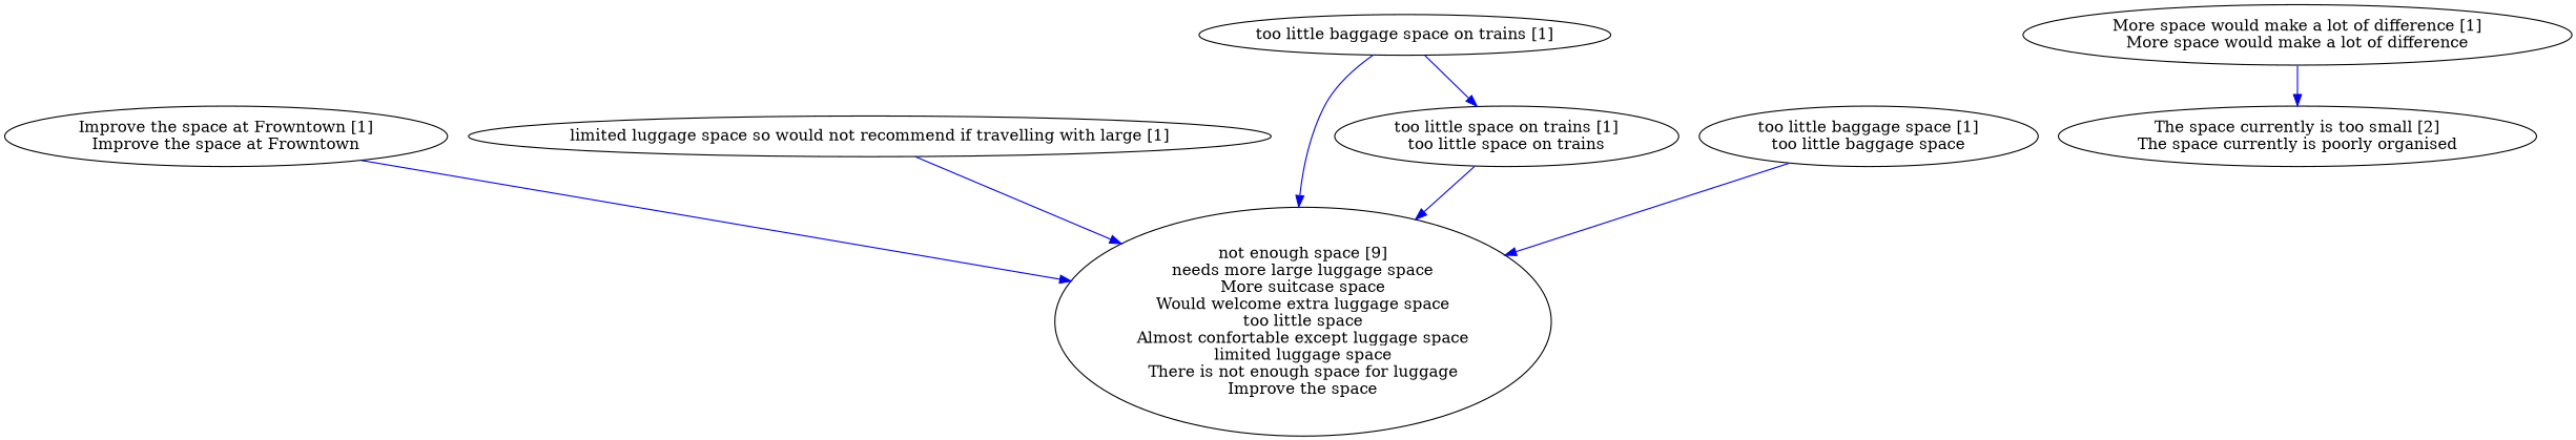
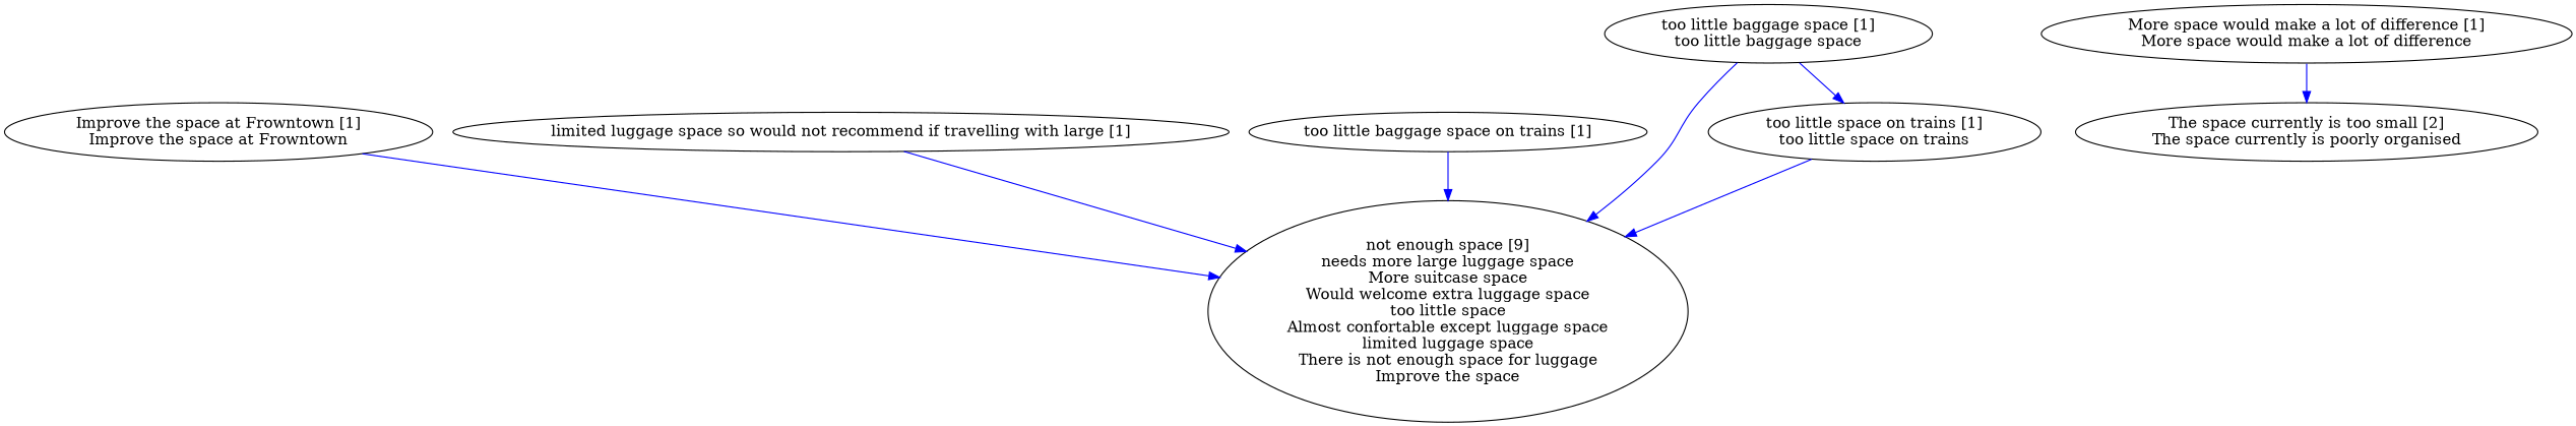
  digraph {
    edge [color=blue]
    "Improve the space at Frowntown [1]\nImprove the space at Frowntown"
    "not enough space [9]\nneeds more large luggage space\nMore suitcase space\nWould welcome extra luggage space\ntoo little space\nAlmost confortable except luggage space\nlimited luggage space\nThere is not enough space for luggage\nImprove the space"
    "More space would make a lot of difference [1]\nMore space would make a lot of difference"
    "The space currently is too small [2]\nThe space currently is poorly organised"
    "limited luggage space so would not recommend if travelling with large [1]"
    "too little baggage space on trains [1]"
    "too little space on trains [1]\ntoo little space on trains"
    "too little baggage space [1]\ntoo little baggage space"
    "Improve the space at Frowntown [1]\nImprove the space at Frowntown" -> "not enough space [9]\nneeds more large luggage space\nMore suitcase space\nWould welcome extra luggage space\ntoo little space\nAlmost confortable except luggage space\nlimited luggage space\nThere is not enough space for luggage\nImprove the space"
    "More space would make a lot of difference [1]\nMore space would make a lot of difference" -> "The space currently is too small [2]\nThe space currently is poorly organised"
    "limited luggage space so would not recommend if travelling with large [1]" -> "not enough space [9]\nneeds more large luggage space\nMore suitcase space\nWould welcome extra luggage space\ntoo little space\nAlmost confortable except luggage space\nlimited luggage space\nThere is not enough space for luggage\nImprove the space"
    "too little baggage space on trains [1]" -> "not enough space [9]\nneeds more large luggage space\nMore suitcase space\nWould welcome extra luggage space\ntoo little space\nAlmost confortable except luggage space\nlimited luggage space\nThere is not enough space for luggage\nImprove the space"
-   "too little baggage space on trains [1]" -> "too little space on trains [1]\ntoo little space on trains"
+   "too little baggage space [1]\ntoo little baggage space" -> "too little space on trains [1]\ntoo little space on trains"
    "too little space on trains [1]\ntoo little space on trains" -> "not enough space [9]\nneeds more large luggage space\nMore suitcase space\nWould welcome extra luggage space\ntoo little space\nAlmost confortable except luggage space\nlimited luggage space\nThere is not enough space for luggage\nImprove the space"
    "too little baggage space [1]\ntoo little baggage space" -> "not enough space [9]\nneeds more large luggage space\nMore suitcase space\nWould welcome extra luggage space\ntoo little space\nAlmost confortable except luggage space\nlimited luggage space\nThere is not enough space for luggage\nImprove the space"
  }
